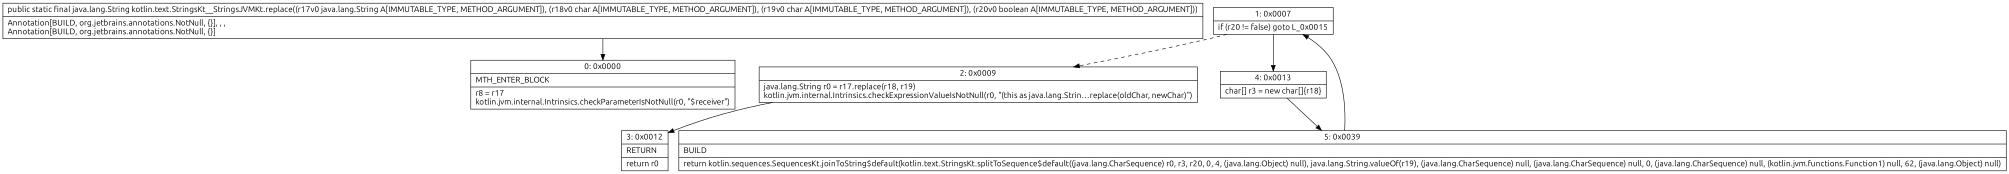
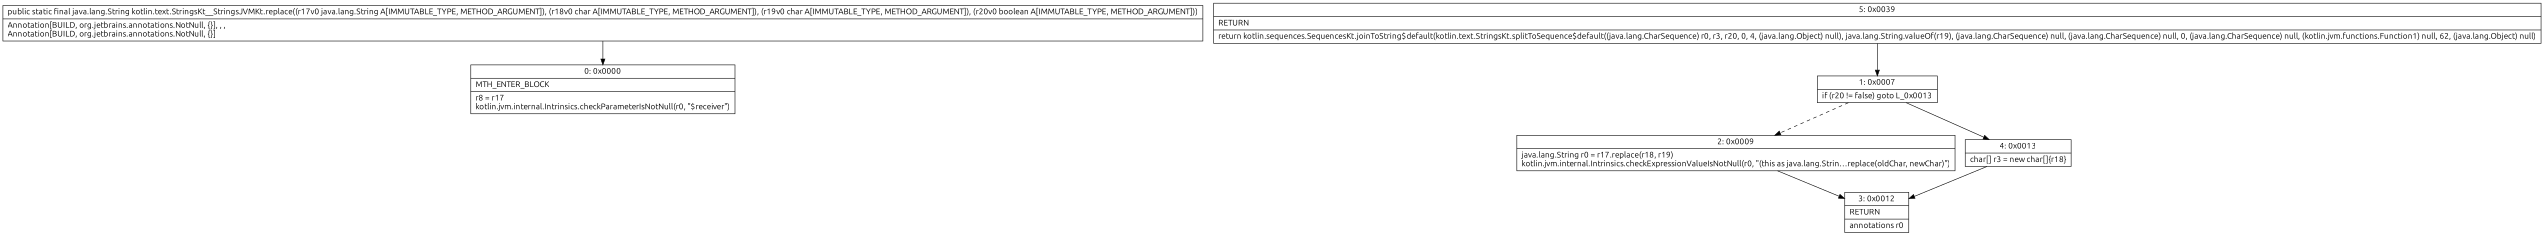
  digraph {
    fontname=Ubuntu
    node [fontname=Ubuntu shape=record]
    edge [fontname=Ubuntu]
    n1 [label="{0\:\ 0x0000|MTH_ENTER_BLOCK\l|r8 = r17\lkotlin.jvm.internal.Intrinsics.checkParameterIsNotNull(r0, \"$receiver\")\l}"]
-   n2 [label="{1\:\ 0x0007|if (r20 != false) goto L_0x0015\l}"]
+   n2 [label="{1\:\ 0x0007|if (r20 != false) goto L_0x0013\l}"]
    n3 [label="{2\:\ 0x0009|java.lang.String r0 = r17.replace(r18, r19)\lkotlin.jvm.internal.Intrinsics.checkExpressionValueIsNotNull(r0, \"(this as java.lang.Strin…replace(oldChar, newChar)\")\l}"]
    n4 [label="{4\:\ 0x0013|char[] r3 = new char[]\{r18\}\l}"]
-   n5 [label="{3\:\ 0x0012|RETURN\l|return r0\l}"]
-   n6 [label="{5\:\ 0x0039|BUILD\l|return kotlin.sequences.SequencesKt.joinToString$default(kotlin.text.StringsKt.splitToSequence$default((java.lang.CharSequence) r0, r3, r20, 0, 4, (java.lang.Object) null), java.lang.String.valueOf(r19), (java.lang.CharSequence) null, (java.lang.CharSequence) null, 0, (java.lang.CharSequence) null, (kotlin.jvm.functions.Function1) null, 62, (java.lang.Object) null)\l}"]
+   n5 [label="{3\:\ 0x0012|RETURN\l|annotations r0\l}"]
+   n6 [label="{5\:\ 0x0039|RETURN\l|return kotlin.sequences.SequencesKt.joinToString$default(kotlin.text.StringsKt.splitToSequence$default((java.lang.CharSequence) r0, r3, r20, 0, 4, (java.lang.Object) null), java.lang.String.valueOf(r19), (java.lang.CharSequence) null, (java.lang.CharSequence) null, 0, (java.lang.CharSequence) null, (kotlin.jvm.functions.Function1) null, 62, (java.lang.Object) null)\l}"]
    n7 [label="{public static final java.lang.String kotlin.text.StringsKt__StringsJVMKt.replace((r17v0 java.lang.String A[IMMUTABLE_TYPE, METHOD_ARGUMENT]), (r18v0 char A[IMMUTABLE_TYPE, METHOD_ARGUMENT]), (r19v0 char A[IMMUTABLE_TYPE, METHOD_ARGUMENT]), (r20v0 boolean A[IMMUTABLE_TYPE, METHOD_ARGUMENT]))  | Annotation[BUILD, org.jetbrains.annotations.NotNull, \{\}], , , \lAnnotation[BUILD, org.jetbrains.annotations.NotNull, \{\}]\l}"]
    n2 -> n3 [style=dashed]
    n2 -> n4
    n3 -> n5
-   n4 -> n6
+   n4 -> n5
    n6 -> n2
    n7 -> n1
  }
